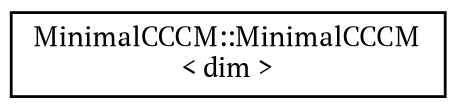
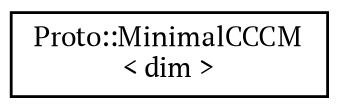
  digraph {
    rankdir=TB
    fontname="PT Serif"
-   n1 [color=black fillcolor=white fontname="PT Serif" fontsize=10 height=0.2 label="MinimalCCCM::MinimalCCCM\l\< dim \>" shape=record style=filled width=0.4]
+   n1 [color=black fillcolor=white fontname="PT Serif" fontsize=10 height=0.2 label="Proto::MinimalCCCM\l\< dim \>" shape=record style=filled width=0.4]
  }
